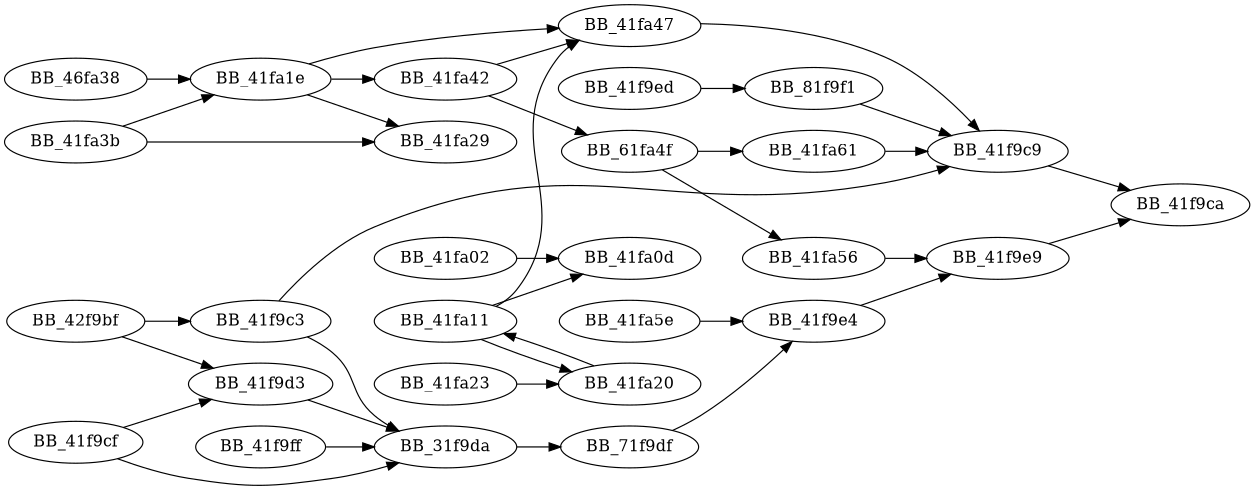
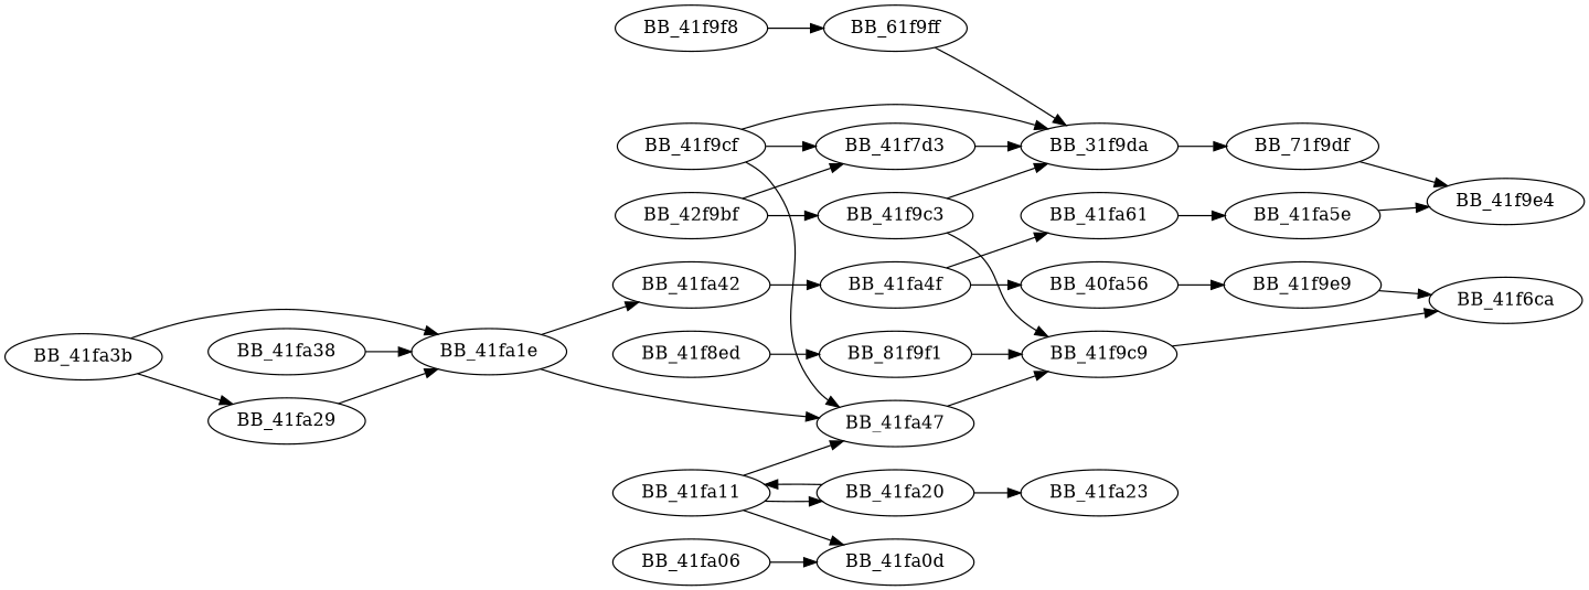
  digraph {
    rankdir=LR
    n1 [label=BB_42f9bf]
    BB_41f9c3
-   BB_41f9d3
+   BB_41f9d3 [label=BB_41f7d3]
    BB_41f9cf
    n5 [label=BB_31f9da]
    n6 [label=BB_41f9c9]
    n7 [label=BB_71f9df]
-   BB_41f9ca
+   BB_41f9ca [label=BB_41f6ca]
    n9 [label=BB_81f9f1]
-   BB_41f9ed
+   BB_41f9ed [label=BB_41f8ed]
    BB_41f9e4
-   BB_41f9ff
+   BB_41f9f8
+   BB_41f9ff [label=BB_61f9ff]
    BB_41f9e9
-   BB_41fa06 [label=BB_41fa02]
+   BB_41fa06
    BB_41fa0d
    BB_41fa11
    BB_41fa20
    BB_41fa47
    n20 [label=BB_41fa1e]
    BB_41fa29
    BB_41fa23
-   BB_41fa4f [label=BB_61fa4f]
-   BB_41fa56
+   BB_41fa4f
+   BB_41fa56 [label=BB_40fa56]
    n25 [label=BB_41fa61]
-   BB_41fa38 [label=BB_46fa38]
+   BB_41fa38
    BB_41fa42
    BB_41fa3b
    n29 [label=BB_41fa5e]
    n1 -> BB_41f9c3
    n1 -> BB_41f9d3
    BB_41f9c3 -> n5
    BB_41f9c3 -> n6
    BB_41f9d3 -> n5
    BB_41f9cf -> BB_41f9d3
    BB_41f9cf -> n5
    n5 -> n7
    n6 -> BB_41f9ca
    n7 -> BB_41f9e4
    n9 -> n6
    BB_41f9ed -> n9
-   BB_41f9e4 -> BB_41f9e9
+   BB_41f9f8 -> BB_41f9ff
    BB_41f9ff -> n5
    BB_41f9e9 -> BB_41f9ca
    BB_41fa06 -> BB_41fa0d
    BB_41fa11 -> BB_41fa0d
    BB_41fa11 -> BB_41fa20
    BB_41fa11 -> BB_41fa47
    BB_41fa20 -> BB_41fa11
-   BB_41fa23 -> BB_41fa20
+   BB_41fa20 -> BB_41fa23
    BB_41fa47 -> n6
    n20 -> BB_41fa47
    n20 -> BB_41fa42
-   n20 -> BB_41fa29
+   BB_41fa29 -> n20
    BB_41fa4f -> BB_41fa56
    BB_41fa4f -> n25
    BB_41fa56 -> BB_41f9e9
-   n25 -> n6
+   n25 -> n29
    BB_41fa38 -> n20
-   BB_41fa42 -> BB_41fa47
+   BB_41f9cf -> BB_41fa47
    BB_41fa42 -> BB_41fa4f
    BB_41fa3b -> n20
    BB_41fa3b -> BB_41fa29
    n29 -> BB_41f9e4
  }
